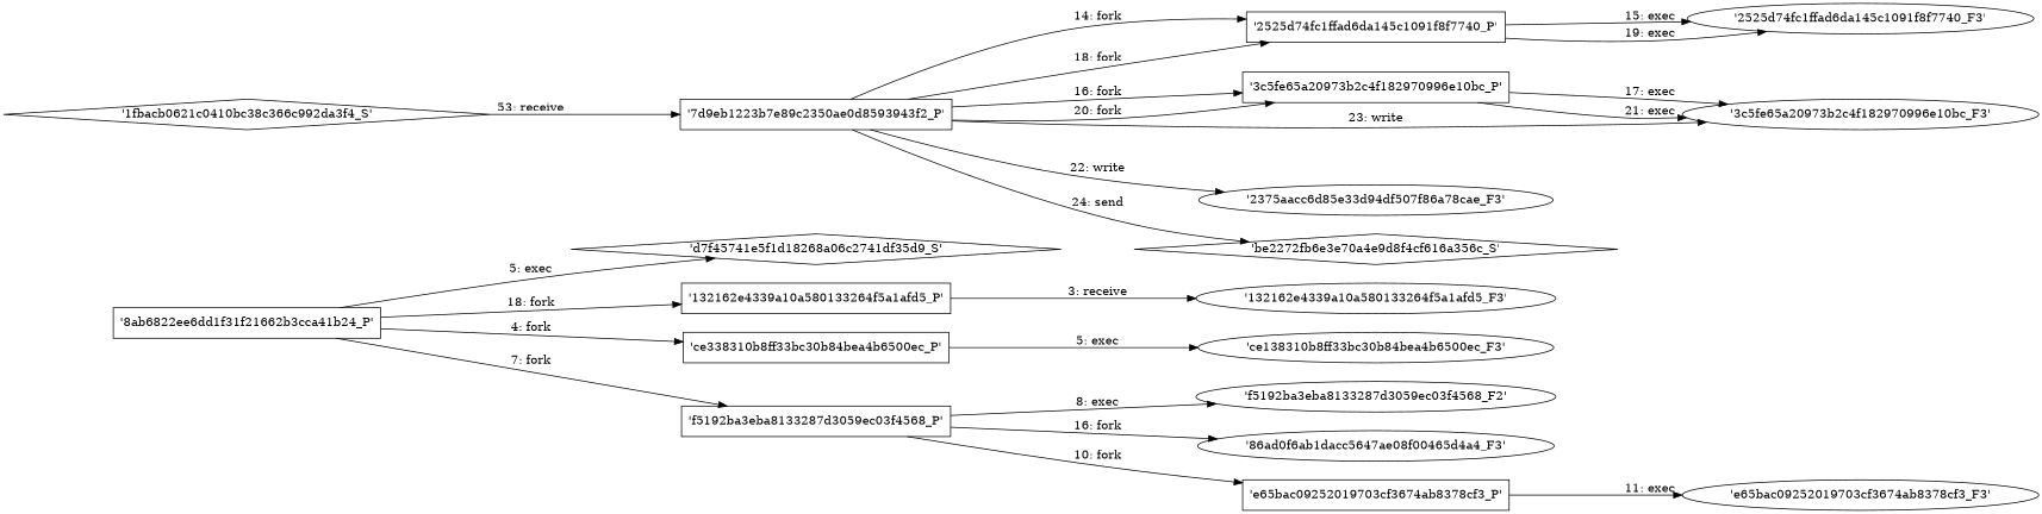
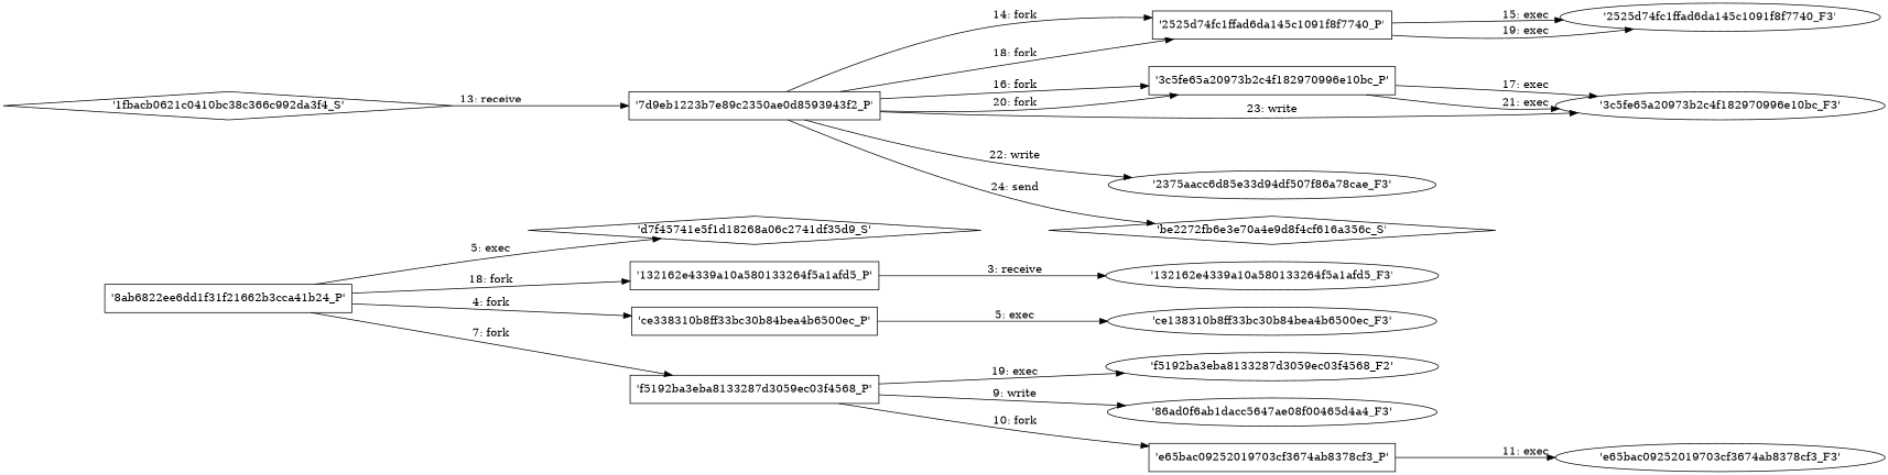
  digraph {
    engine=neato
    fixedsize=false
    fontsize=10
    nodesep=0.3
    rankdir=LR
    ranksep=0
    splines=true
    node [node_type=Process shape=box]
    "'d7f45741e5f1d18268a06c2741df35d9_S'" [node_type=Socket shape=diamond]
    "'8ab6822ee6dd1f31f21662b3cca41b24_P'"
    "'132162e4339a10a580133264f5a1afd5_P'"
    n4 [label="'ce338310b8ff33bc30b84bea4b6500ec_P'"]
    "'f5192ba3eba8133287d3059ec03f4568_P'"
    "'132162e4339a10a580133264f5a1afd5_F3'" [node_type=File shape=ellipse]
    "'ce138310b8ff33bc30b84bea4b6500ec_F3'" [node_type=File shape=ellipse]
    "'f5192ba3eba8133287d3059ec03f4568_F2'" [node_type=File shape=ellipse]
    "'86ad0f6ab1dacc5647ae08f00465d4a4_F3'" [node_type=file shape=ellipse]
    "'e65bac09252019703cf3674ab8378cf3_P'"
    "'e65bac09252019703cf3674ab8378cf3_F3'" [node_type=File shape=ellipse]
    "'1fbacb0621c0410bc38c366c992da3f4_S'" [node_type=Socket shape=diamond]
    "'7d9eb1223b7e89c2350ae0d8593943f2_P'"
    "'2525d74fc1ffad6da145c1091f8f7740_P'"
    "'3c5fe65a20973b2c4f182970996e10bc_P'"
    "'3c5fe65a20973b2c4f182970996e10bc_F3'" [node_type=file shape=ellipse]
    "'2375aacc6d85e33d94df507f86a78cae_F3'" [node_type=file shape=ellipse]
    "'be2272fb6e3e70a4e9d8f4cf616a356c_S'" [node_type=Socket shape=diamond]
    "'2525d74fc1ffad6da145c1091f8f7740_F3'" [node_type=File shape=ellipse]
    "'8ab6822ee6dd1f31f21662b3cca41b24_P'" -> "'d7f45741e5f1d18268a06c2741df35d9_S'" [label="5: exec"]
    "'8ab6822ee6dd1f31f21662b3cca41b24_P'" -> "'132162e4339a10a580133264f5a1afd5_P'" [label="18: fork"]
    "'8ab6822ee6dd1f31f21662b3cca41b24_P'" -> n4 [label="4: fork"]
    "'8ab6822ee6dd1f31f21662b3cca41b24_P'" -> "'f5192ba3eba8133287d3059ec03f4568_P'" [label="7: fork"]
    "'132162e4339a10a580133264f5a1afd5_P'" -> "'132162e4339a10a580133264f5a1afd5_F3'" [label="3: receive"]
    n4 -> "'ce138310b8ff33bc30b84bea4b6500ec_F3'" [label="5: exec"]
-   "'f5192ba3eba8133287d3059ec03f4568_P'" -> "'f5192ba3eba8133287d3059ec03f4568_F2'" [label="8: exec"]
-   "'f5192ba3eba8133287d3059ec03f4568_P'" -> "'86ad0f6ab1dacc5647ae08f00465d4a4_F3'" [label="16: fork"]
+   "'f5192ba3eba8133287d3059ec03f4568_P'" -> "'f5192ba3eba8133287d3059ec03f4568_F2'" [label="19: exec"]
+   "'f5192ba3eba8133287d3059ec03f4568_P'" -> "'86ad0f6ab1dacc5647ae08f00465d4a4_F3'" [label="9: write"]
    "'f5192ba3eba8133287d3059ec03f4568_P'" -> "'e65bac09252019703cf3674ab8378cf3_P'" [label="10: fork"]
    "'e65bac09252019703cf3674ab8378cf3_P'" -> "'e65bac09252019703cf3674ab8378cf3_F3'" [label="11: exec"]
-   "'1fbacb0621c0410bc38c366c992da3f4_S'" -> "'7d9eb1223b7e89c2350ae0d8593943f2_P'" [label="53: receive"]
+   "'1fbacb0621c0410bc38c366c992da3f4_S'" -> "'7d9eb1223b7e89c2350ae0d8593943f2_P'" [label="13: receive"]
    "'7d9eb1223b7e89c2350ae0d8593943f2_P'" -> "'2525d74fc1ffad6da145c1091f8f7740_P'" [label="14: fork"]
    "'7d9eb1223b7e89c2350ae0d8593943f2_P'" -> "'2525d74fc1ffad6da145c1091f8f7740_P'" [label="18: fork"]
    "'7d9eb1223b7e89c2350ae0d8593943f2_P'" -> "'3c5fe65a20973b2c4f182970996e10bc_P'" [label="16: fork"]
    "'7d9eb1223b7e89c2350ae0d8593943f2_P'" -> "'3c5fe65a20973b2c4f182970996e10bc_P'" [label="20: fork"]
    "'7d9eb1223b7e89c2350ae0d8593943f2_P'" -> "'3c5fe65a20973b2c4f182970996e10bc_F3'" [label="23: write"]
    "'7d9eb1223b7e89c2350ae0d8593943f2_P'" -> "'2375aacc6d85e33d94df507f86a78cae_F3'" [label="22: write"]
    "'7d9eb1223b7e89c2350ae0d8593943f2_P'" -> "'be2272fb6e3e70a4e9d8f4cf616a356c_S'" [label="24: send"]
    "'2525d74fc1ffad6da145c1091f8f7740_P'" -> "'2525d74fc1ffad6da145c1091f8f7740_F3'" [label="15: exec"]
    "'2525d74fc1ffad6da145c1091f8f7740_P'" -> "'2525d74fc1ffad6da145c1091f8f7740_F3'" [label="19: exec"]
    "'3c5fe65a20973b2c4f182970996e10bc_P'" -> "'3c5fe65a20973b2c4f182970996e10bc_F3'" [label="17: exec"]
    "'3c5fe65a20973b2c4f182970996e10bc_P'" -> "'3c5fe65a20973b2c4f182970996e10bc_F3'" [label="21: exec"]
  }
